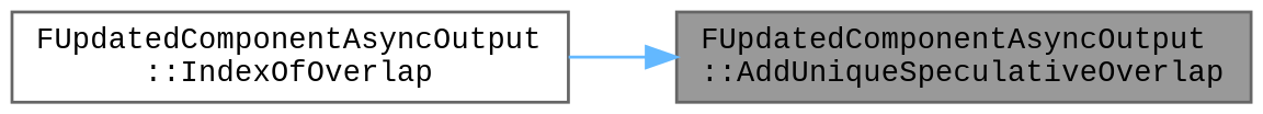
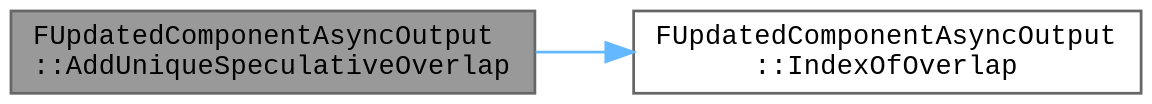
  digraph {
    rankdir=LR
    fontname="Liberation Mono"
    node [fontname="Liberation Mono" fontsize=10 shape=box style=filled]
    n1 [color=gray40 fillcolor=grey60 fontcolor=black height=0.2 label="FUpdatedComponentAsyncOutput\l::AddUniqueSpeculativeOverlap" width=0.4]
    n2 [color=grey40 fillcolor=white height=0.2 label="FUpdatedComponentAsyncOutput\l::IndexOfOverlap" width=0.4]
-   n2 -> n1 [color=steelblue1 fontname="Liberation Mono" fontsize=10 labelfontname=Helvetica labelfontsize=10 style=solid]
+   n1 -> n2 [color=steelblue1 fontname="Liberation Mono" fontsize=10 labelfontname=Helvetica labelfontsize=10 style=solid]
  }
